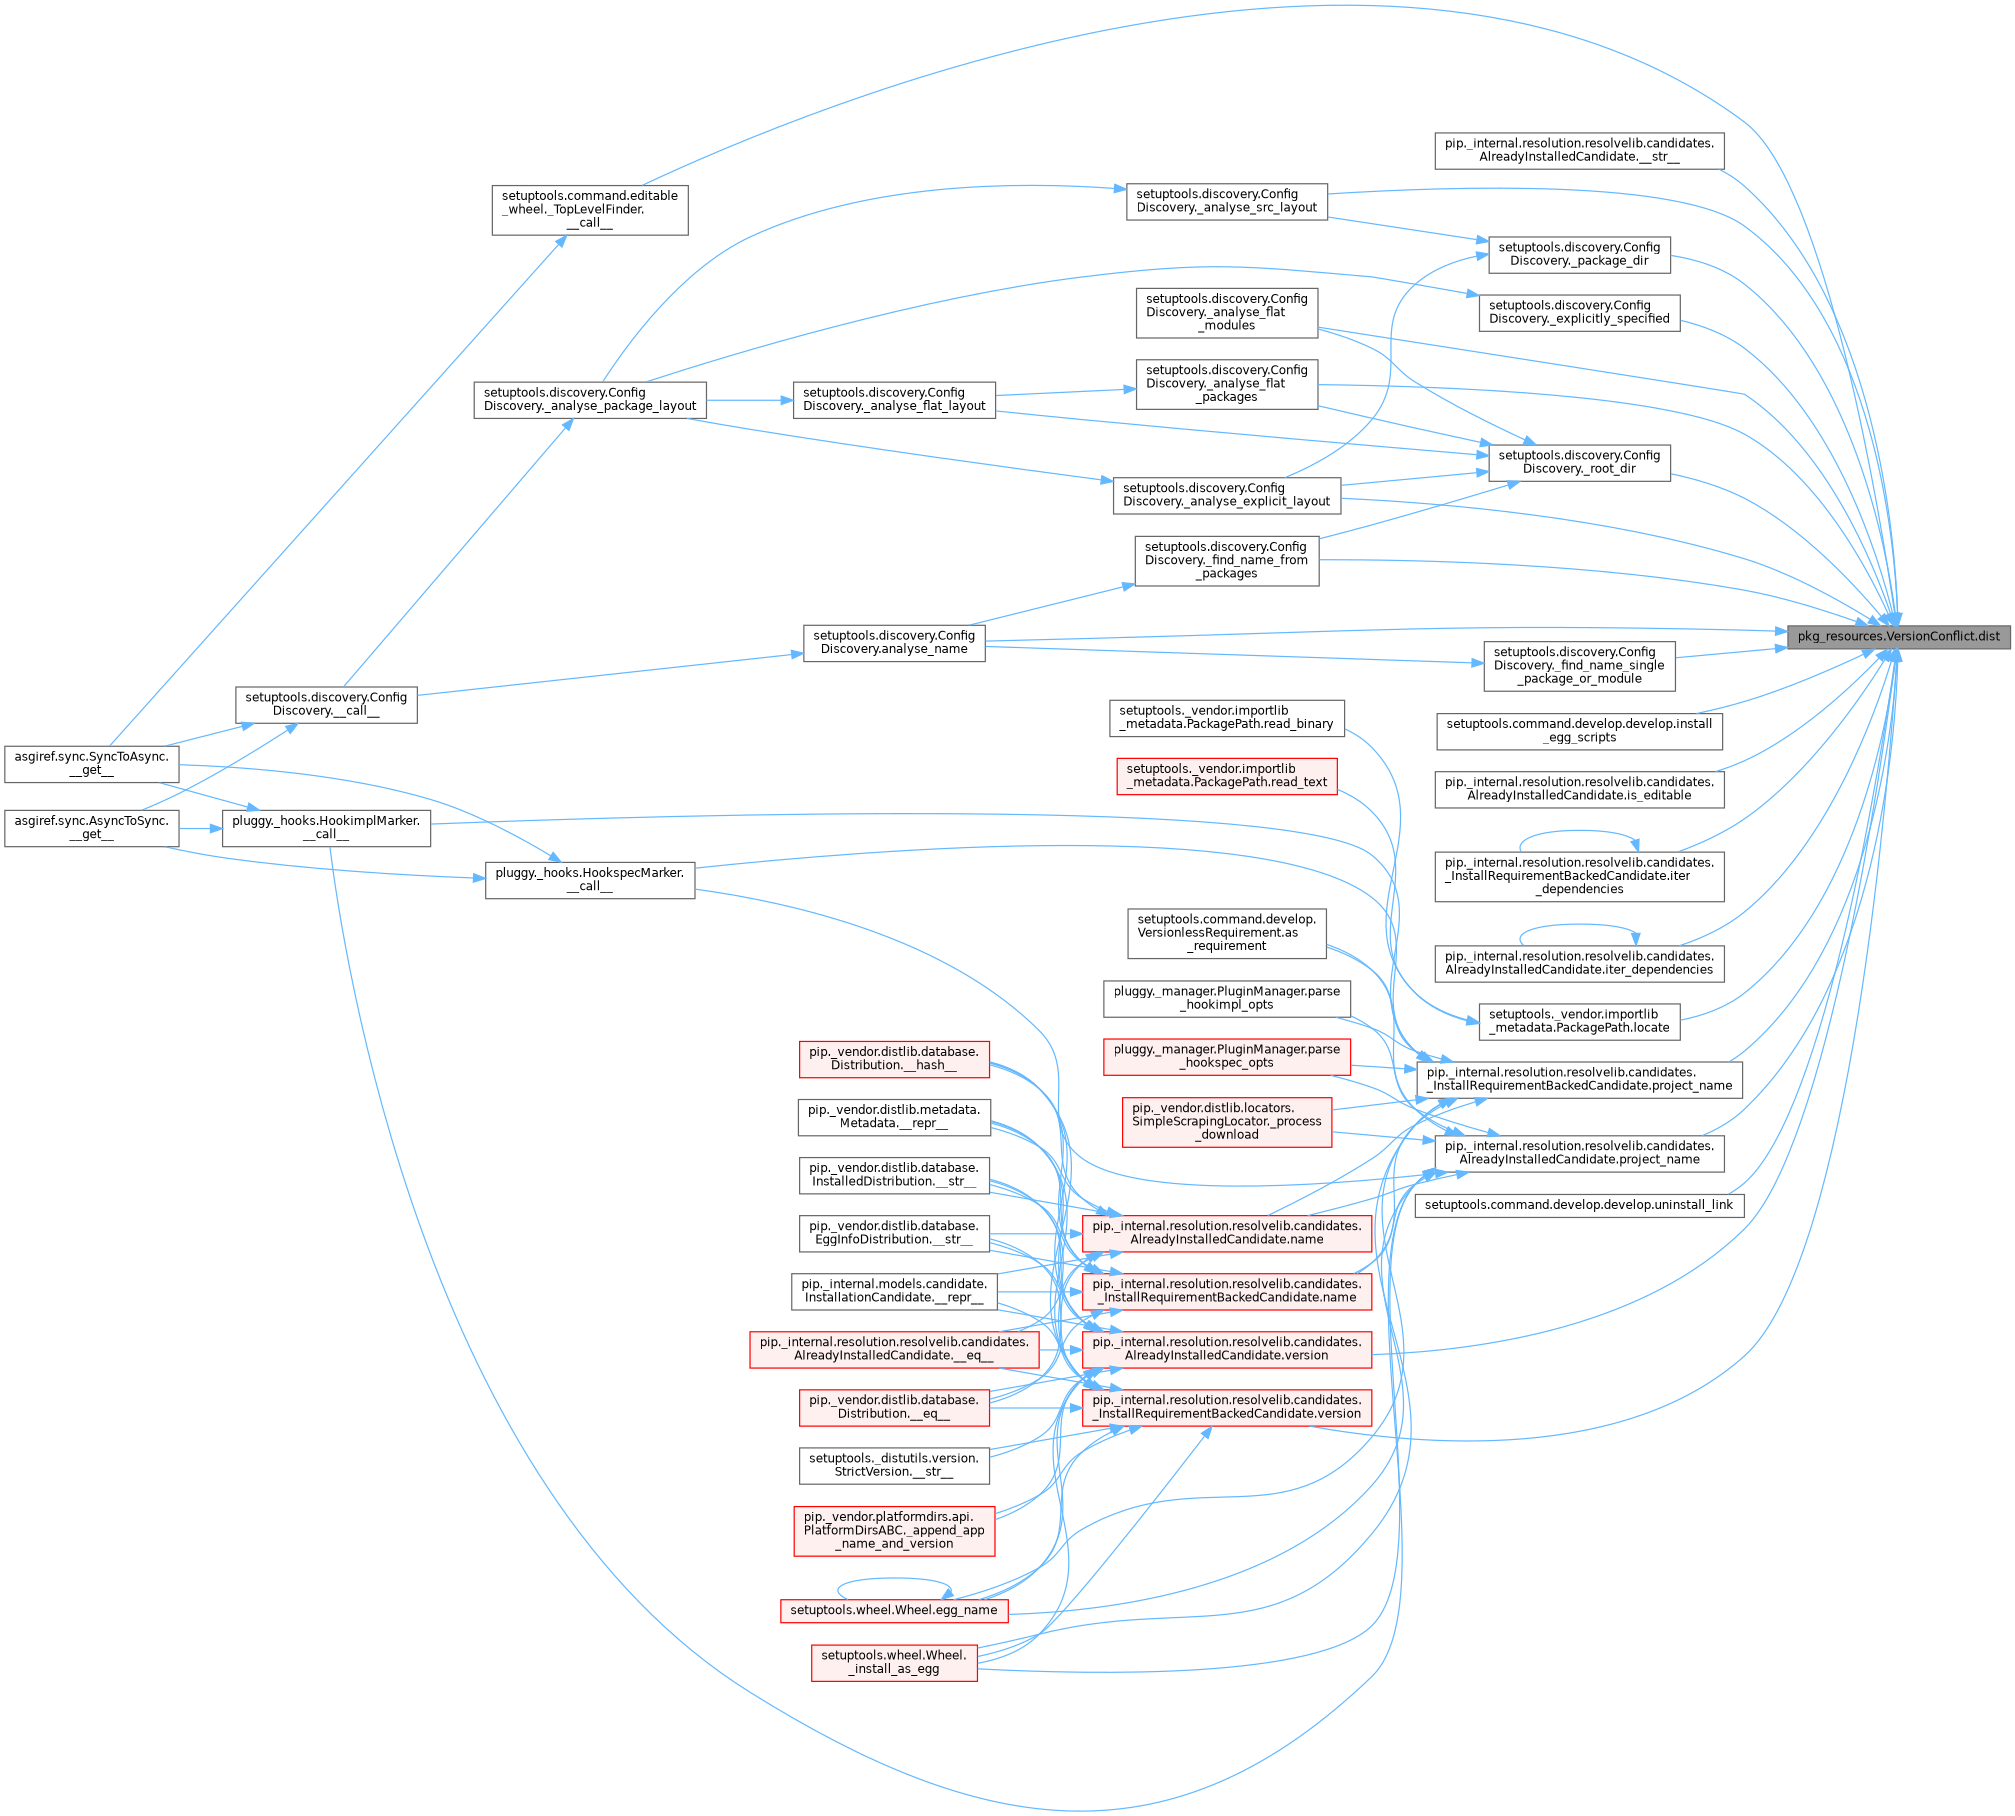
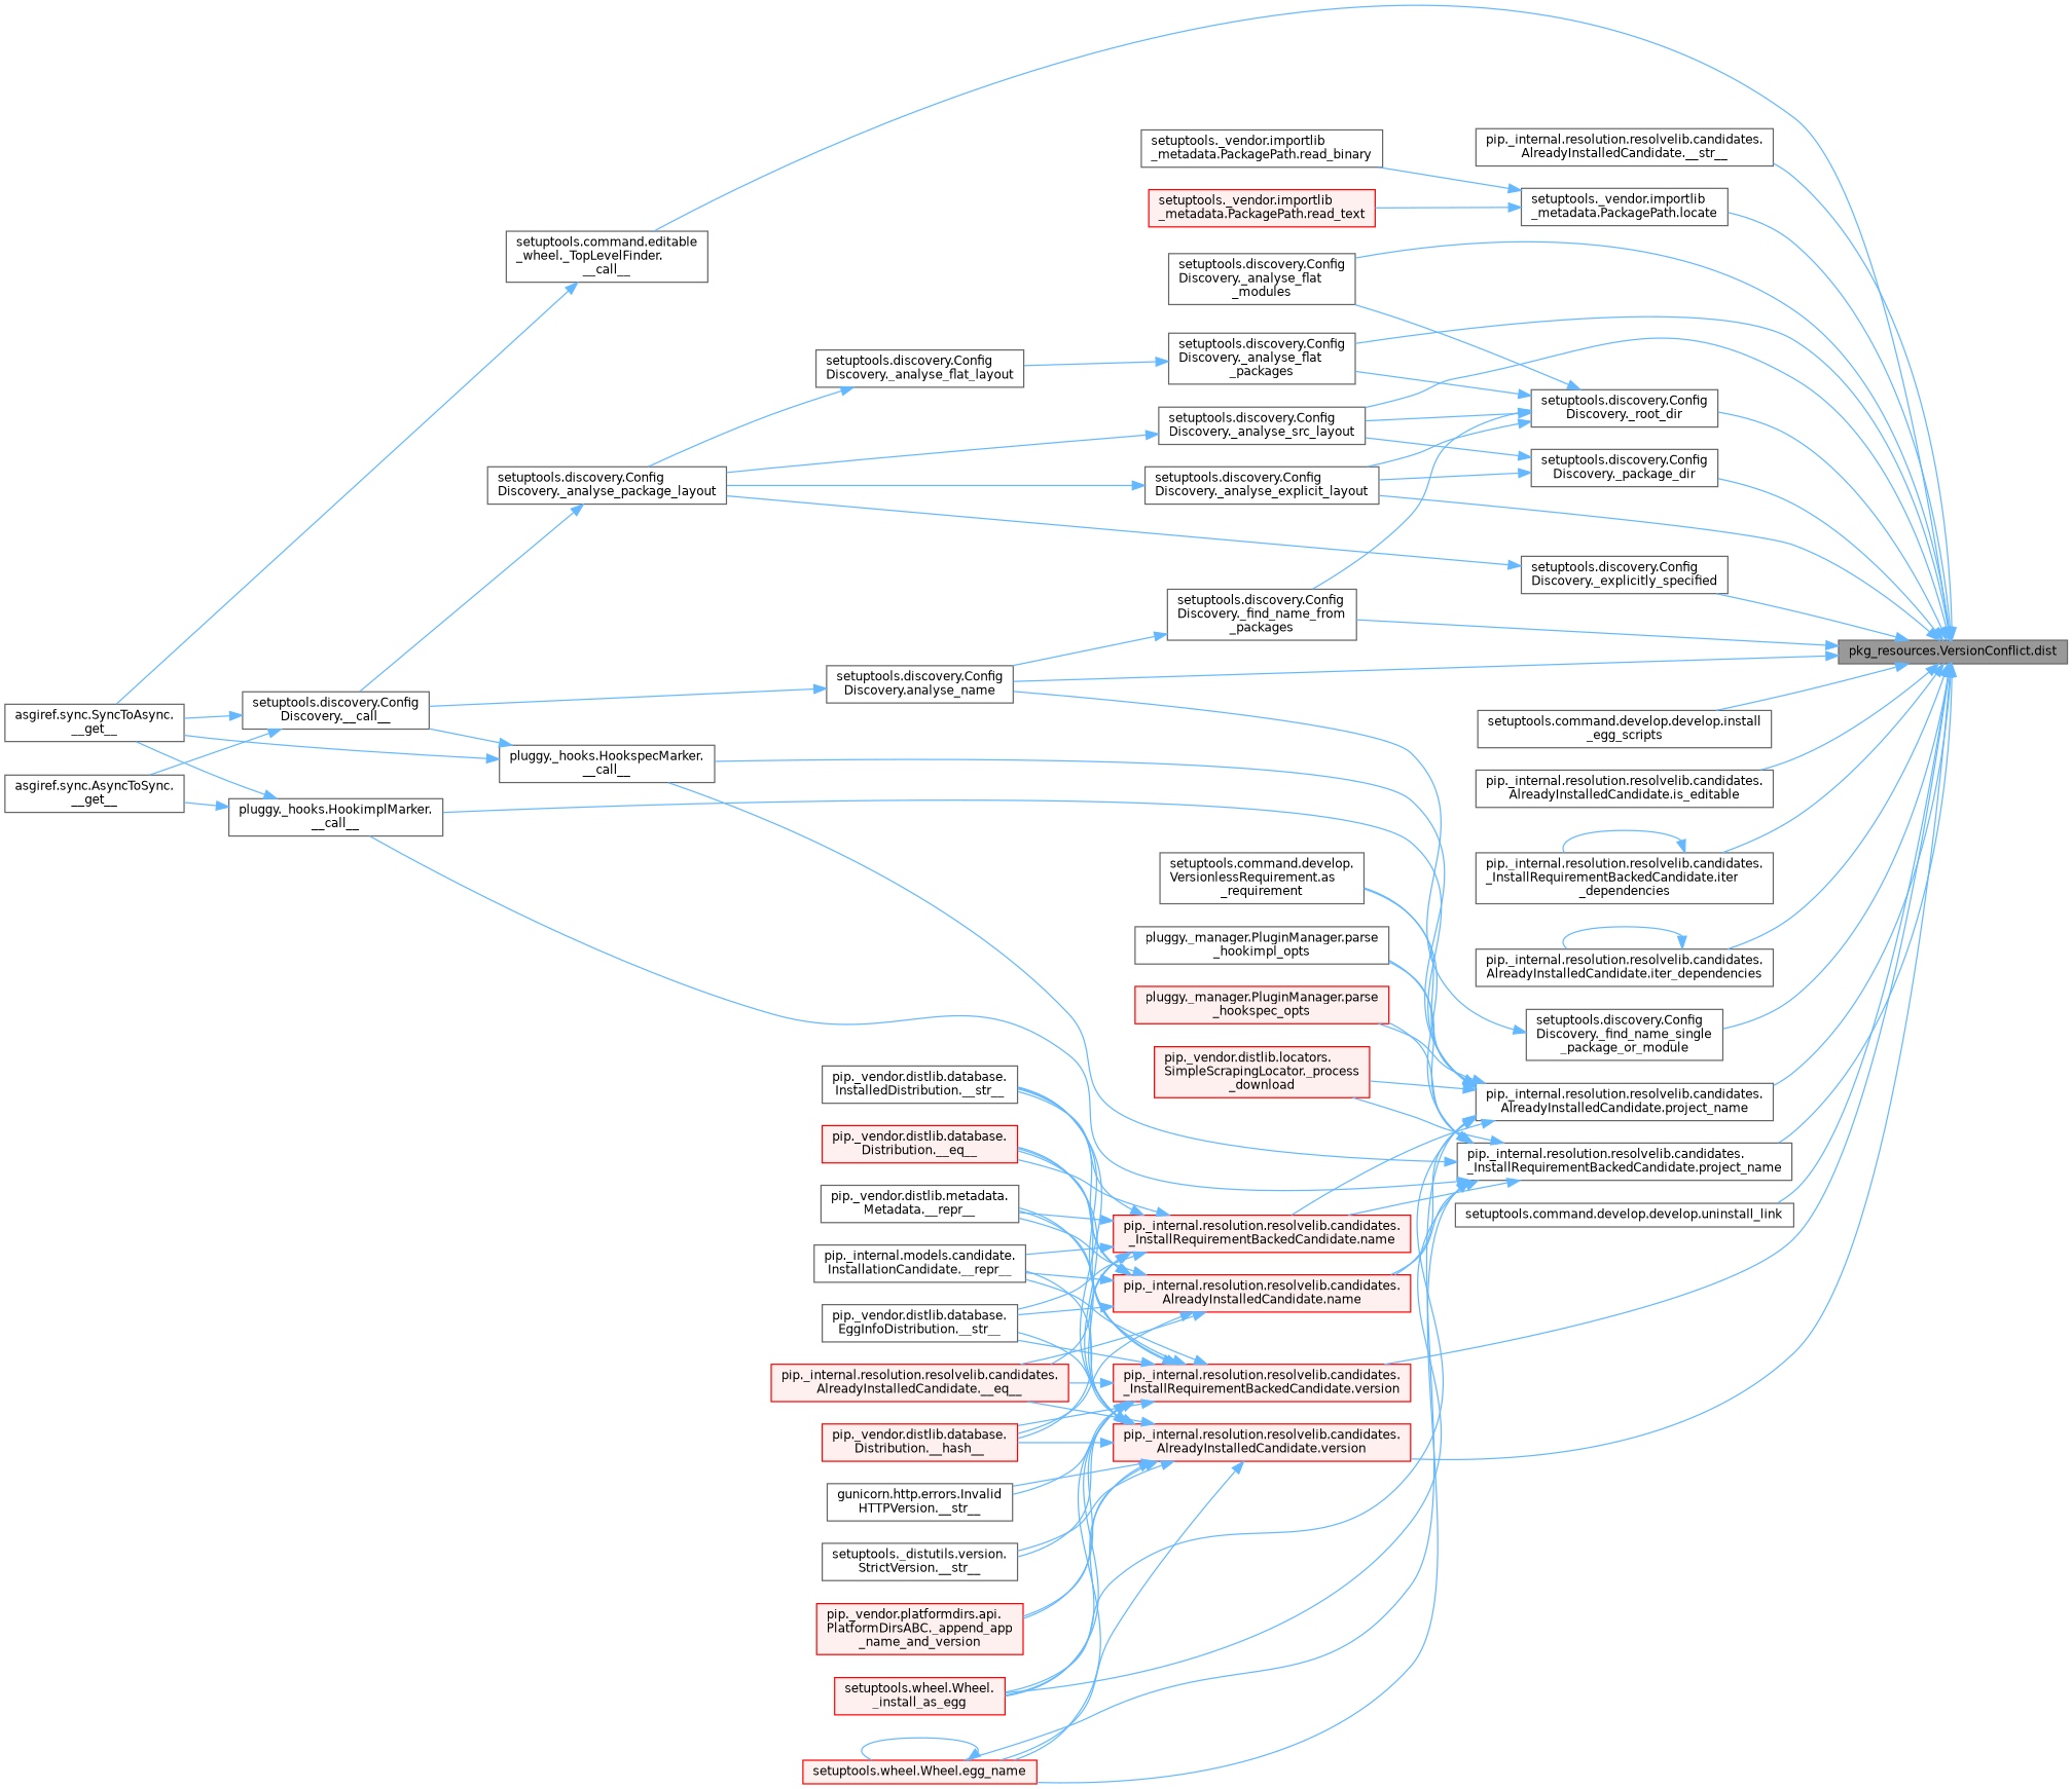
  digraph {
    rankdir=RL
    node [color=grey40 fillcolor=white fontname=Helvetica fontsize=10 shape=box style=filled]
    edge [color=steelblue1 dir=back fontname=Helvetica fontsize=10 labelfontname=Helvetica labelfontsize=10 style=solid]
    n1 [color=gray40 fillcolor=grey60 fontcolor=black height=0.2 label="pkg_resources.VersionConflict.dist" width=0.4]
    n2 [height=0.2 label="setuptools.command.editable\l_wheel._TopLevelFinder.\l__call__" width=0.4]
    n3 [height=0.2 label="pip._internal.resolution.resolvelib.candidates.\lAlreadyInstalledCandidate.__str__" width=0.4]
    n4 [height=0.2 label="setuptools.discovery.Config\lDiscovery._analyse_explicit_layout" width=0.4]
    n5 [height=0.2 label="setuptools.discovery.Config\lDiscovery._analyse_flat\l_modules" width=0.4]
    n6 [height=0.2 label="setuptools.discovery.Config\lDiscovery._analyse_flat\l_packages" width=0.4]
    n7 [height=0.2 label="setuptools.discovery.Config\lDiscovery._analyse_src_layout" width=0.4]
    n8 [height=0.2 label="setuptools.discovery.Config\lDiscovery._explicitly_specified" width=0.4]
    n9 [height=0.2 label="setuptools.discovery.Config\lDiscovery._find_name_from\l_packages" width=0.4]
    n10 [height=0.2 label="setuptools.discovery.Config\lDiscovery.analyse_name" width=0.4]
    n11 [height=0.2 label="setuptools.discovery.Config\lDiscovery._find_name_single\l_package_or_module" width=0.4]
    n12 [height=0.2 label="setuptools.discovery.Config\lDiscovery._package_dir" width=0.4]
    n13 [height=0.2 label="setuptools.discovery.Config\lDiscovery._root_dir" width=0.4]
    n14 [height=0.2 label="setuptools.command.develop.develop.install\l_egg_scripts" width=0.4]
    n15 [height=0.2 label="pip._internal.resolution.resolvelib.candidates.\lAlreadyInstalledCandidate.is_editable" width=0.4]
    n16 [height=0.2 label="pip._internal.resolution.resolvelib.candidates.\l_InstallRequirementBackedCandidate.iter\l_dependencies" width=0.4]
    n17 [height=0.2 label="pip._internal.resolution.resolvelib.candidates.\lAlreadyInstalledCandidate.iter_dependencies" width=0.4]
    n18 [height=0.2 label="setuptools._vendor.importlib\l_metadata.PackagePath.locate" width=0.4]
    n19 [height=0.2 label="pip._internal.resolution.resolvelib.candidates.\l_InstallRequirementBackedCandidate.project_name" width=0.4]
    n20 [height=0.2 label="pip._internal.resolution.resolvelib.candidates.\lAlreadyInstalledCandidate.project_name" width=0.4]
    n21 [height=0.2 label="setuptools.command.develop.develop.uninstall_link" width=0.4]
    n22 [color=red fillcolor="#FFF0F0" height=0.2 label="pip._internal.resolution.resolvelib.candidates.\l_InstallRequirementBackedCandidate.version" width=0.4]
    n23 [color=red fillcolor="#FFF0F0" height=0.2 label="pip._internal.resolution.resolvelib.candidates.\lAlreadyInstalledCandidate.version" width=0.4]
    n24 [height=0.2 label="asgiref.sync.SyncToAsync.\l__get__" width=0.4]
    n25 [height=0.2 label="setuptools.discovery.Config\lDiscovery._analyse_package_layout" width=0.4]
    n26 [height=0.2 label="setuptools.discovery.Config\lDiscovery._analyse_flat_layout" width=0.4]
    n27 [height=0.2 label="setuptools.discovery.Config\lDiscovery.__call__" width=0.4]
    n28 [height=0.2 label="setuptools._vendor.importlib\l_metadata.PackagePath.read_binary" width=0.4]
    n29 [color=red fillcolor="#FFF0F0" height=0.2 label="setuptools._vendor.importlib\l_metadata.PackagePath.read_text" width=0.4]
    n30 [height=0.2 label="pluggy._hooks.HookimplMarker.\l__call__" width=0.4]
    n31 [height=0.2 label="pluggy._hooks.HookspecMarker.\l__call__" width=0.4]
    n32 [color=red fillcolor="#FFF0F0" height=0.2 label="setuptools.wheel.Wheel.\l_install_as_egg" width=0.4]
    n33 [color=red fillcolor="#FFF0F0" height=0.2 label="pip._vendor.distlib.locators.\lSimpleScrapingLocator._process\l_download" width=0.4]
    n34 [height=0.2 label="setuptools.command.develop.\lVersionlessRequirement.as\l_requirement" width=0.4]
    n35 [color=red fillcolor="#FFF0F0" height=0.2 label="setuptools.wheel.Wheel.egg_name" width=0.4]
    n36 [color=red fillcolor="#FFF0F0" height=0.2 label="pip._internal.resolution.resolvelib.candidates.\l_InstallRequirementBackedCandidate.name" width=0.4]
    n37 [color=red fillcolor="#FFF0F0" height=0.2 label="pip._internal.resolution.resolvelib.candidates.\lAlreadyInstalledCandidate.name" width=0.4]
    n38 [height=0.2 label="pluggy._manager.PluginManager.parse\l_hookimpl_opts" width=0.4]
    n39 [color=red fillcolor="#FFF0F0" height=0.2 label="pluggy._manager.PluginManager.parse\l_hookspec_opts" width=0.4]
    n40 [color=red fillcolor="#FFF0F0" height=0.2 label="pip._internal.resolution.resolvelib.candidates.\lAlreadyInstalledCandidate.__eq__" width=0.4]
    n41 [color=red fillcolor="#FFF0F0" height=0.2 label="pip._vendor.distlib.database.\lDistribution.__eq__" width=0.4]
    n42 [color=red fillcolor="#FFF0F0" height=0.2 label="pip._vendor.distlib.database.\lDistribution.__hash__" width=0.4]
    n43 [height=0.2 label="pip._internal.models.candidate.\lInstallationCandidate.__repr__" width=0.4]
    n44 [height=0.2 label="pip._vendor.distlib.metadata.\lMetadata.__repr__" width=0.4]
    n45 [height=0.2 label="pip._vendor.distlib.database.\lEggInfoDistribution.__str__" width=0.4]
    n46 [height=0.2 label="pip._vendor.distlib.database.\lInstalledDistribution.__str__" width=0.4]
+   n47 [height=0.2 label="gunicorn.http.errors.Invalid\lHTTPVersion.__str__" width=0.4]
    n48 [height=0.2 label="setuptools._distutils.version.\lStrictVersion.__str__" width=0.4]
    n49 [color=red fillcolor="#FFF0F0" height=0.2 label="pip._vendor.platformdirs.api.\lPlatformDirsABC._append_app\l_name_and_version" width=0.4]
    n50 [height=0.2 label="asgiref.sync.AsyncToSync.\l__get__" width=0.4]
    n1 -> n2
    n1 -> n3
    n1 -> n4
    n1 -> n5
    n1 -> n6
    n1 -> n7
    n1 -> n8
    n1 -> n9
    n1 -> n10
    n1 -> n11
    n1 -> n12
    n1 -> n13
    n1 -> n14
    n1 -> n15
    n1 -> n16
    n1 -> n17
    n1 -> n18
    n1 -> n19
    n1 -> n20
    n1 -> n21
    n1 -> n22
    n1 -> n23
    n2 -> n24
    n4 -> n25
    n6 -> n26
    n7 -> n25
    n8 -> n25
    n9 -> n10
    n10 -> n27
    n11 -> n10
    n12 -> n4
    n12 -> n7
    n13 -> n4
    n13 -> n5
    n13 -> n6
-   n13 -> n26
+   n13 -> n7
    n13 -> n9
    n16 -> n16
    n17 -> n17
    n18 -> n28
    n18 -> n29
    n19 -> n30
    n19 -> n31
    n19 -> n32
    n19 -> n33
    n19 -> n34
    n19 -> n35
    n19 -> n36
    n19 -> n37
    n19 -> n38
    n19 -> n39
    n20 -> n30
    n20 -> n31
    n20 -> n32
    n20 -> n33
    n20 -> n34
    n20 -> n35
    n20 -> n36
    n20 -> n37
    n20 -> n38
    n20 -> n39
    n22 -> n32
    n22 -> n35
    n22 -> n40
    n22 -> n41
    n22 -> n42
    n22 -> n43
    n22 -> n44
    n22 -> n45
    n22 -> n46
+   n22 -> n47
    n22 -> n48
    n22 -> n49
    n23 -> n32
    n23 -> n35
    n23 -> n40
    n23 -> n41
    n23 -> n42
    n23 -> n43
    n23 -> n44
    n23 -> n45
    n23 -> n46
+   n23 -> n47
    n23 -> n48
    n23 -> n49
    n25 -> n27
    n26 -> n25
    n27 -> n24
    n27 -> n50
    n30 -> n24
    n30 -> n50
    n31 -> n24
-   n31 -> n50
+   n31 -> n27
    n35 -> n35
    n36 -> n40
    n36 -> n41
    n36 -> n42
    n36 -> n43
    n36 -> n44
    n36 -> n45
    n36 -> n46
    n37 -> n40
    n37 -> n41
    n37 -> n42
    n37 -> n43
    n37 -> n44
    n37 -> n45
    n37 -> n46
  }
